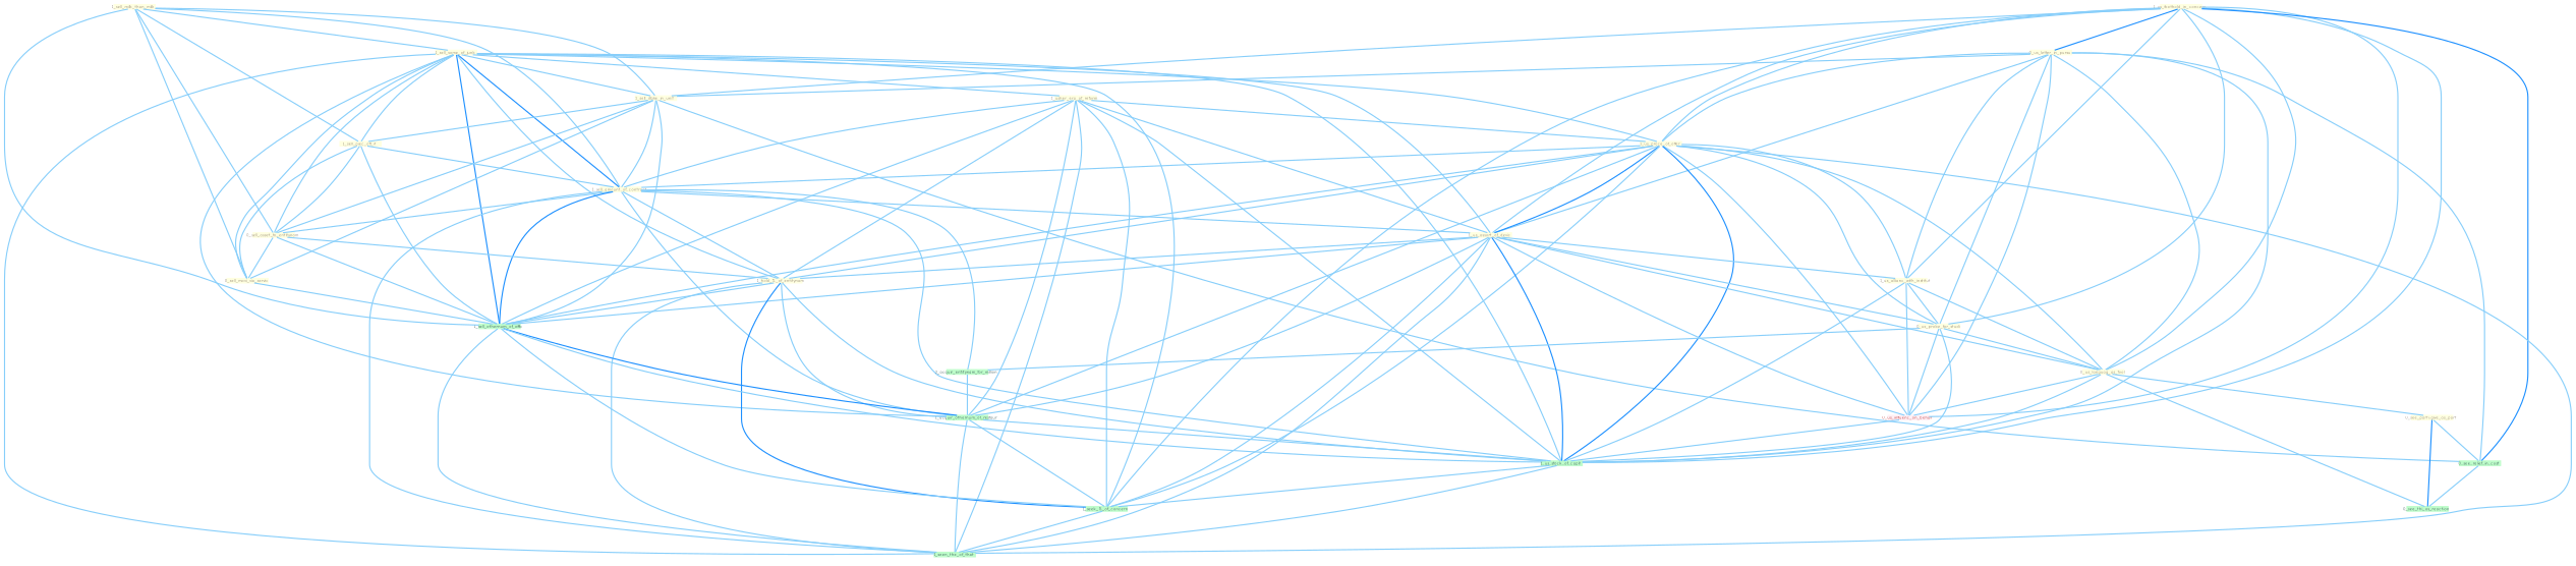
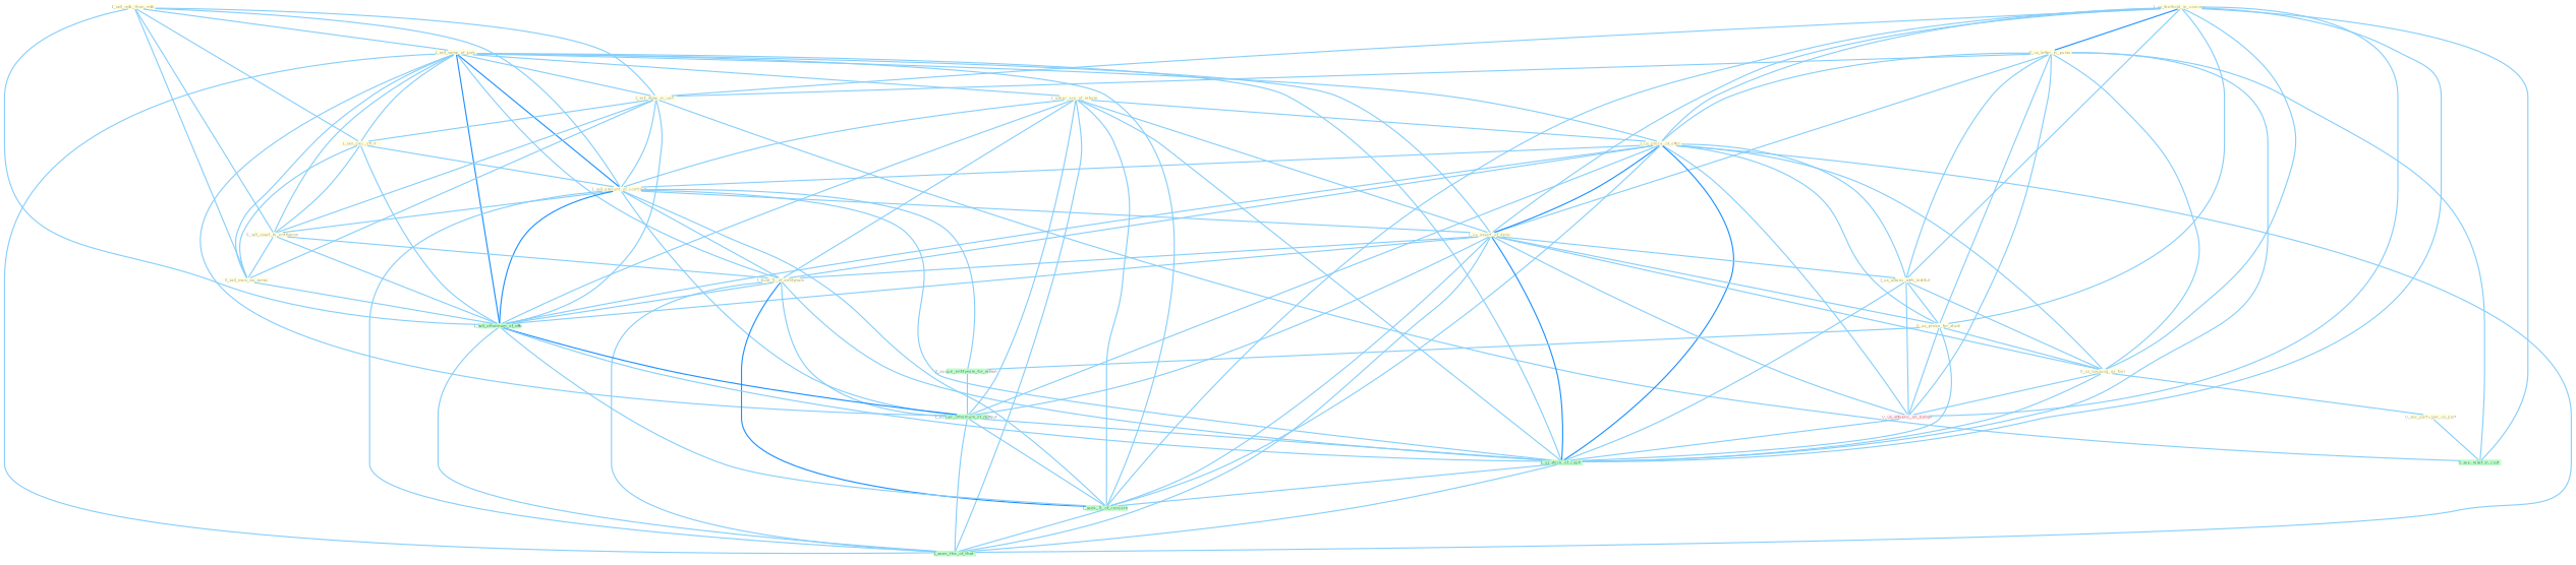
  graph {
    fontname="Comic Neue"
    node [color="#ffffe0" fixedsize=true fontcolor="#8b7d6b" fontname="Comic Neue" fontsize=4 shape=polygon style=filled]
    edge [color="#87cefa" fontname="Comic Neue" w=1]
    "1_sell_milk_than_milk " [height=.06 width=.5]
    "1_sell_some_of_junk " [height=.06 width=.5]
    "1_us_foothold_in_concern " [height=.06 width=.5]
    "0_us_letter_in_pursu " [height=.06 width=.5]
    "1_sell_stake_in_unit " [height=.06 width=.5]
    "1_usher_era_of_reform " [height=.06 width=.5]
    "1_sell_piec_off_it " [height=.06 width=.5]
    "1_us_proce_of_offer " [height=.06 width=.5]
    "1_sell_amount_of_contract " [height=.06 width=.5]
    "0_sell_asset_to_entitynam " [height=.06 width=.5]
    "1_us_assort_of_devic " [height=.06 width=.5]
    "1_us_allianc_with_institut " [height=.06 width=.5]
    "1_hold_%_of_entitynam " [height=.06 width=.5]
    "0_us_probe_for_studi " [height=.06 width=.5]
    "0_sell_movi_via_servic " [height=.06 width=.5]
    "0_us_languag_as_tool " [height=.06 width=.5]
    "0_see_parti-give_as_part " [height=.06 width=.5]
    "0_us_influenc_on_behalf " [color="#fff0f5" fontcolor="#b22222" height=.06 width=.5]
    "1_sell_othernum_of_offic " [color="#BDFCC9" fontcolor="#2f4f4f" height=.06 width=.5]
    "1_acquir_othernum_of_restaur " [color="#BDFCC9" fontcolor="#2f4f4f" height=.06 width=.5]
    "1_us_stock_of_capit " [color="#BDFCC9" fontcolor="#2f4f4f" height=.06 width=.5]
    "1_seek_%_of_concern " [color="#BDFCC9" fontcolor="#2f4f4f" height=.06 width=.5]
    "1_seen_the_of_that " [color="#BDFCC9" fontcolor="#2f4f4f" height=.06 width=.5]
    "0_see_relief_in_cost " [color="#BDFCC9" fontcolor="#2f4f4f" height=.06 width=.5]
    "0_acquir_entitynam_for_million " [color="#BDFCC9" fontcolor="#2f4f4f" height=.06 width=.5]
-   "0_see_thi_as_reaction " [color="#BDFCC9" fontcolor="#2f4f4f" height=.06 width=.5]
    subgraph sub_1 {
      "1_sell_milk_than_milk "
      "1_sell_some_of_junk "
      "1_us_foothold_in_concern "
      "0_us_letter_in_pursu "
      "1_sell_stake_in_unit "
      "1_usher_era_of_reform "
      "1_sell_piec_off_it "
      "1_us_proce_of_offer "
      "1_sell_amount_of_contract "
      "0_sell_asset_to_entitynam "
      "1_us_assort_of_devic "
      "1_us_allianc_with_institut "
      "1_hold_%_of_entitynam "
      "0_us_probe_for_studi "
      "0_sell_movi_via_servic "
      "0_us_languag_as_tool "
      "0_see_parti-give_as_part "
    }
    subgraph sub_2 {
      "0_us_influenc_on_behalf "
    }
    "1_sell_milk_than_milk " -- "1_sell_some_of_junk "
    "1_sell_milk_than_milk " -- "1_sell_stake_in_unit "
    "1_sell_milk_than_milk " -- "1_sell_piec_off_it "
    "1_sell_milk_than_milk " -- "1_sell_amount_of_contract "
    "1_sell_milk_than_milk " -- "0_sell_asset_to_entitynam "
    "1_sell_milk_than_milk " -- "0_sell_movi_via_servic "
    "1_sell_milk_than_milk " -- "1_sell_othernum_of_offic "
    "1_sell_some_of_junk " -- "1_sell_stake_in_unit "
    "1_sell_some_of_junk " -- "1_usher_era_of_reform "
    "1_sell_some_of_junk " -- "1_sell_piec_off_it "
    "1_sell_some_of_junk " -- "1_us_proce_of_offer "
    "1_sell_some_of_junk " -- "1_sell_amount_of_contract " [color="#1e90ff" w=2]
    "1_sell_some_of_junk " -- "0_sell_asset_to_entitynam "
    "1_sell_some_of_junk " -- "1_us_assort_of_devic "
    "1_sell_some_of_junk " -- "1_hold_%_of_entitynam "
    "1_sell_some_of_junk " -- "0_sell_movi_via_servic "
    "1_sell_some_of_junk " -- "1_sell_othernum_of_offic " [color="#1e90ff" w=2]
    "1_sell_some_of_junk " -- "1_acquir_othernum_of_restaur "
    "1_sell_some_of_junk " -- "1_us_stock_of_capit "
    "1_sell_some_of_junk " -- "1_seek_%_of_concern "
    "1_sell_some_of_junk " -- "1_seen_the_of_that "
    "1_us_foothold_in_concern " -- "0_us_letter_in_pursu " [color="#1e90ff" w=2]
    "1_us_foothold_in_concern " -- "1_sell_stake_in_unit "
    "1_us_foothold_in_concern " -- "1_us_proce_of_offer "
    "1_us_foothold_in_concern " -- "1_us_assort_of_devic "
    "1_us_foothold_in_concern " -- "1_us_allianc_with_institut "
    "1_us_foothold_in_concern " -- "0_us_probe_for_studi "
    "1_us_foothold_in_concern " -- "0_us_languag_as_tool "
    "1_us_foothold_in_concern " -- "0_us_influenc_on_behalf "
    "1_us_foothold_in_concern " -- "1_us_stock_of_capit "
    "1_us_foothold_in_concern " -- "1_seek_%_of_concern "
-   "1_us_foothold_in_concern " -- "0_see_relief_in_cost " [color="#1e90ff"]
+   "1_us_foothold_in_concern " -- "0_see_relief_in_cost "
    "0_us_letter_in_pursu " -- "1_sell_stake_in_unit "
    "0_us_letter_in_pursu " -- "1_us_proce_of_offer "
    "0_us_letter_in_pursu " -- "1_us_assort_of_devic "
    "0_us_letter_in_pursu " -- "1_us_allianc_with_institut "
    "0_us_letter_in_pursu " -- "0_us_probe_for_studi "
    "0_us_letter_in_pursu " -- "0_us_languag_as_tool "
    "0_us_letter_in_pursu " -- "0_us_influenc_on_behalf "
    "0_us_letter_in_pursu " -- "1_us_stock_of_capit "
    "0_us_letter_in_pursu " -- "0_see_relief_in_cost "
    "1_sell_stake_in_unit " -- "1_sell_piec_off_it "
    "1_sell_stake_in_unit " -- "1_sell_amount_of_contract "
    "1_sell_stake_in_unit " -- "0_sell_asset_to_entitynam "
    "1_sell_stake_in_unit " -- "0_sell_movi_via_servic "
    "1_sell_stake_in_unit " -- "1_sell_othernum_of_offic "
    "1_sell_stake_in_unit " -- "0_see_relief_in_cost "
    "1_usher_era_of_reform " -- "1_us_proce_of_offer "
    "1_usher_era_of_reform " -- "1_sell_amount_of_contract "
    "1_usher_era_of_reform " -- "1_us_assort_of_devic "
    "1_usher_era_of_reform " -- "1_hold_%_of_entitynam "
    "1_usher_era_of_reform " -- "1_sell_othernum_of_offic "
    "1_usher_era_of_reform " -- "1_acquir_othernum_of_restaur "
    "1_usher_era_of_reform " -- "1_us_stock_of_capit "
    "1_usher_era_of_reform " -- "1_seek_%_of_concern "
    "1_usher_era_of_reform " -- "1_seen_the_of_that "
    "1_sell_piec_off_it " -- "1_sell_amount_of_contract "
    "1_sell_piec_off_it " -- "0_sell_asset_to_entitynam "
    "1_sell_piec_off_it " -- "0_sell_movi_via_servic "
    "1_sell_piec_off_it " -- "1_sell_othernum_of_offic "
    "1_us_proce_of_offer " -- "1_sell_amount_of_contract "
    "1_us_proce_of_offer " -- "1_us_assort_of_devic " [color="#1e90ff" w=2]
    "1_us_proce_of_offer " -- "1_us_allianc_with_institut "
    "1_us_proce_of_offer " -- "1_hold_%_of_entitynam "
    "1_us_proce_of_offer " -- "0_us_probe_for_studi "
    "1_us_proce_of_offer " -- "0_us_languag_as_tool "
    "1_us_proce_of_offer " -- "0_us_influenc_on_behalf "
    "1_us_proce_of_offer " -- "1_sell_othernum_of_offic "
    "1_us_proce_of_offer " -- "1_acquir_othernum_of_restaur "
    "1_us_proce_of_offer " -- "1_us_stock_of_capit " [color="#1e90ff" w=2]
    "1_us_proce_of_offer " -- "1_seek_%_of_concern "
    "1_us_proce_of_offer " -- "1_seen_the_of_that "
    "1_sell_amount_of_contract " -- "0_sell_asset_to_entitynam "
    "1_sell_amount_of_contract " -- "1_us_assort_of_devic "
    "1_sell_amount_of_contract " -- "1_hold_%_of_entitynam "
    "1_sell_amount_of_contract " -- "1_sell_othernum_of_offic " [color="#1e90ff" w=2]
    "1_sell_amount_of_contract " -- "1_acquir_othernum_of_restaur "
    "1_sell_amount_of_contract " -- "1_us_stock_of_capit "
+   "1_sell_amount_of_contract " -- "1_seek_%_of_concern "
    "1_sell_amount_of_contract " -- "1_seen_the_of_that "
    "1_sell_amount_of_contract " -- "0_acquir_entitynam_for_million "
    "0_sell_asset_to_entitynam " -- "1_hold_%_of_entitynam "
    "0_sell_asset_to_entitynam " -- "0_sell_movi_via_servic "
    "0_sell_asset_to_entitynam " -- "1_sell_othernum_of_offic "
    "1_us_assort_of_devic " -- "1_us_allianc_with_institut "
    "1_us_assort_of_devic " -- "1_hold_%_of_entitynam "
    "1_us_assort_of_devic " -- "0_us_probe_for_studi "
    "1_us_assort_of_devic " -- "0_us_languag_as_tool "
    "1_us_assort_of_devic " -- "0_us_influenc_on_behalf "
    "1_us_assort_of_devic " -- "1_sell_othernum_of_offic "
    "1_us_assort_of_devic " -- "1_acquir_othernum_of_restaur "
    "1_us_assort_of_devic " -- "1_us_stock_of_capit " [color="#1e90ff" w=2]
    "1_us_assort_of_devic " -- "1_seek_%_of_concern "
    "1_us_assort_of_devic " -- "1_seen_the_of_that "
    "1_us_allianc_with_institut " -- "0_us_probe_for_studi "
    "1_us_allianc_with_institut " -- "0_us_languag_as_tool "
    "1_us_allianc_with_institut " -- "0_us_influenc_on_behalf "
    "1_us_allianc_with_institut " -- "1_us_stock_of_capit "
    "1_hold_%_of_entitynam " -- "1_sell_othernum_of_offic "
    "1_hold_%_of_entitynam " -- "1_acquir_othernum_of_restaur "
    "1_hold_%_of_entitynam " -- "1_us_stock_of_capit "
    "1_hold_%_of_entitynam " -- "1_seek_%_of_concern " [color="#1e90ff" w=2]
    "1_hold_%_of_entitynam " -- "1_seen_the_of_that "
    "0_us_probe_for_studi " -- "0_us_languag_as_tool "
    "0_us_probe_for_studi " -- "0_us_influenc_on_behalf "
    "0_us_probe_for_studi " -- "1_us_stock_of_capit "
    "0_us_probe_for_studi " -- "0_acquir_entitynam_for_million "
    "0_sell_movi_via_servic " -- "1_sell_othernum_of_offic "
    "0_us_languag_as_tool " -- "0_see_parti-give_as_part "
    "0_us_languag_as_tool " -- "0_us_influenc_on_behalf "
    "0_us_languag_as_tool " -- "1_us_stock_of_capit "
-   "0_us_languag_as_tool " -- "0_see_thi_as_reaction "
    "0_see_parti-give_as_part " -- "0_see_relief_in_cost "
-   "0_see_parti-give_as_part " -- "0_see_thi_as_reaction " [color="#1e90ff" w=2]
    "0_us_influenc_on_behalf " -- "1_us_stock_of_capit "
    "1_sell_othernum_of_offic " -- "1_acquir_othernum_of_restaur " [color="#1e90ff" w=2]
    "1_sell_othernum_of_offic " -- "1_us_stock_of_capit "
    "1_sell_othernum_of_offic " -- "1_seek_%_of_concern "
    "1_sell_othernum_of_offic " -- "1_seen_the_of_that "
    "1_acquir_othernum_of_restaur " -- "1_us_stock_of_capit "
    "1_acquir_othernum_of_restaur " -- "1_seek_%_of_concern "
    "1_acquir_othernum_of_restaur " -- "1_seen_the_of_that "
    "1_us_stock_of_capit " -- "1_seek_%_of_concern "
    "1_us_stock_of_capit " -- "1_seen_the_of_that "
    "1_seek_%_of_concern " -- "1_seen_the_of_that "
-   "0_see_relief_in_cost " -- "0_see_thi_as_reaction "
    "0_acquir_entitynam_for_million " -- "1_acquir_othernum_of_restaur "
  }
